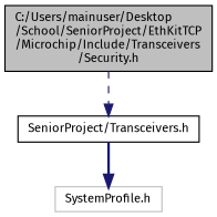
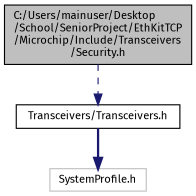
  digraph {
    fontname="Fira Sans"
    node [color=black fillcolor=white fontname="Fira Sans" fontsize=10 shape=record style=filled]
    edge [color=midnightblue fontname="Fira Sans" fontsize=10 labelfontname=Helvetica labelfontsize=10]
    n1 [fillcolor=grey75 fontcolor=black height=0.2 label="C:/Users/mainuser/Desktop\l/School/SeniorProject/EthKitTCP\l/Microchip/Include/Transceivers\l/Security.h" width=0.4]
-   n2 [height=0.2 label="SeniorProject/Transceivers.h" width=0.4]
+   n2 [height=0.2 label="Transceivers/Transceivers.h" width=0.4]
    n3 [color=grey75 height=0.2 label="SystemProfile.h" width=0.4]
    n1 -> n2 [style=dashed]
    n2 -> n3 [style=bold]
  }
